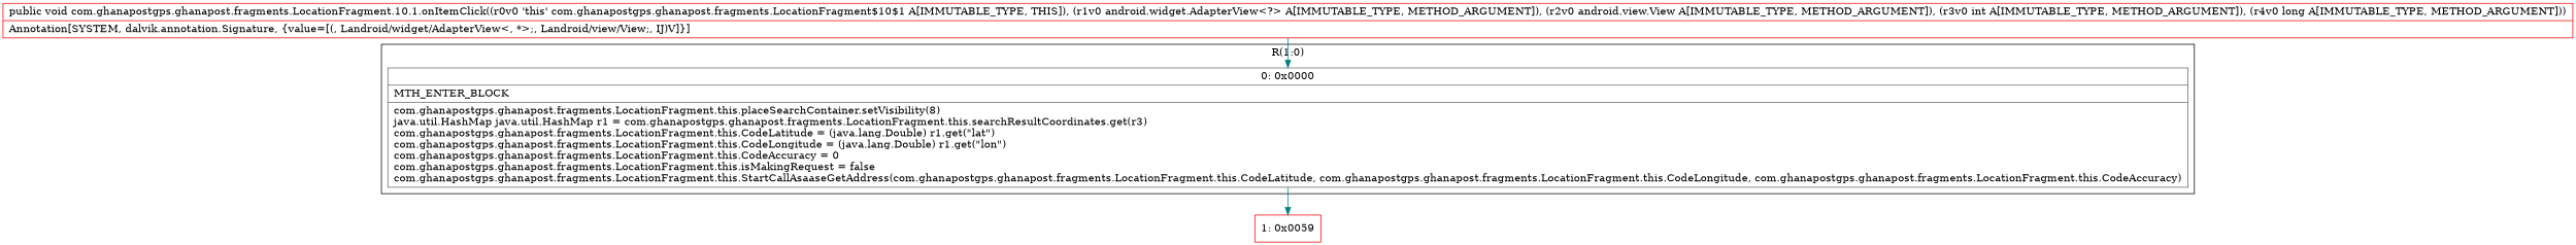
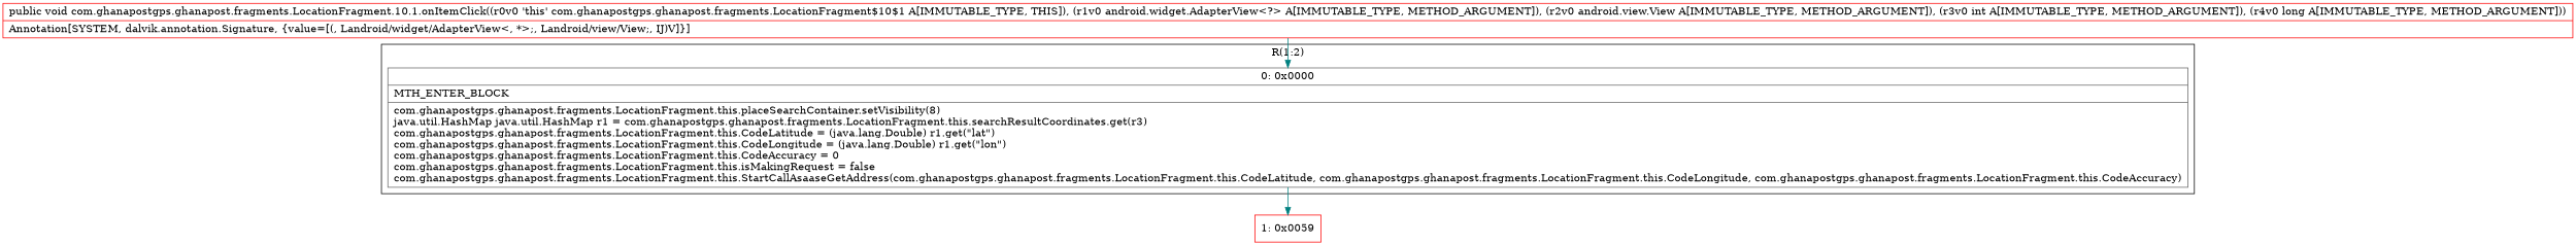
  digraph {
    node [color=red shape=record]
    edge [color=teal]
    n1 [color=gray40 label="{0\:\ 0x0000|MTH_ENTER_BLOCK\l|com.ghanapostgps.ghanapost.fragments.LocationFragment.this.placeSearchContainer.setVisibility(8)\ljava.util.HashMap java.util.HashMap r1 = com.ghanapostgps.ghanapost.fragments.LocationFragment.this.searchResultCoordinates.get(r3)\lcom.ghanapostgps.ghanapost.fragments.LocationFragment.this.CodeLatitude = (java.lang.Double) r1.get(\"lat\")\lcom.ghanapostgps.ghanapost.fragments.LocationFragment.this.CodeLongitude = (java.lang.Double) r1.get(\"lon\")\lcom.ghanapostgps.ghanapost.fragments.LocationFragment.this.CodeAccuracy = 0\lcom.ghanapostgps.ghanapost.fragments.LocationFragment.this.isMakingRequest = false\lcom.ghanapostgps.ghanapost.fragments.LocationFragment.this.StartCallAsaaseGetAddress(com.ghanapostgps.ghanapost.fragments.LocationFragment.this.CodeLatitude, com.ghanapostgps.ghanapost.fragments.LocationFragment.this.CodeLongitude, com.ghanapostgps.ghanapost.fragments.LocationFragment.this.CodeAccuracy)\l}"]
    n2 [label="{1\:\ 0x0059}"]
    n3 [label="{public void com.ghanapostgps.ghanapost.fragments.LocationFragment.10.1.onItemClick((r0v0 'this' com.ghanapostgps.ghanapost.fragments.LocationFragment$10$1 A[IMMUTABLE_TYPE, THIS]), (r1v0 android.widget.AdapterView\<?\> A[IMMUTABLE_TYPE, METHOD_ARGUMENT]), (r2v0 android.view.View A[IMMUTABLE_TYPE, METHOD_ARGUMENT]), (r3v0 int A[IMMUTABLE_TYPE, METHOD_ARGUMENT]), (r4v0 long A[IMMUTABLE_TYPE, METHOD_ARGUMENT]))  | Annotation[SYSTEM, dalvik.annotation.Signature, \{value=[(, Landroid\/widget\/AdapterView\<, *\>;, Landroid\/view\/View;, IJ)V]\}]\l}"]
    subgraph cluster_1 {
-     label="R(1:0)"
+     label="R(1:2)"
      n1
    }
    n1 -> n2
    n3 -> n1
  }
